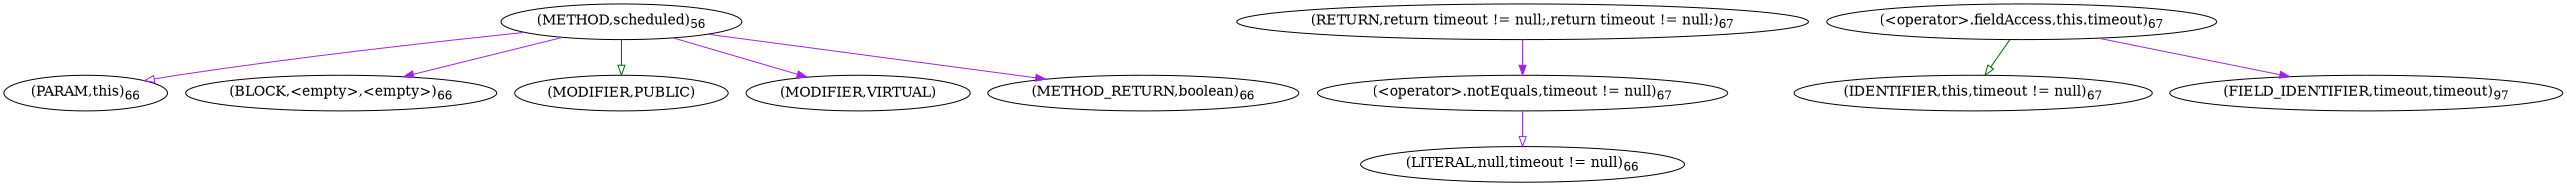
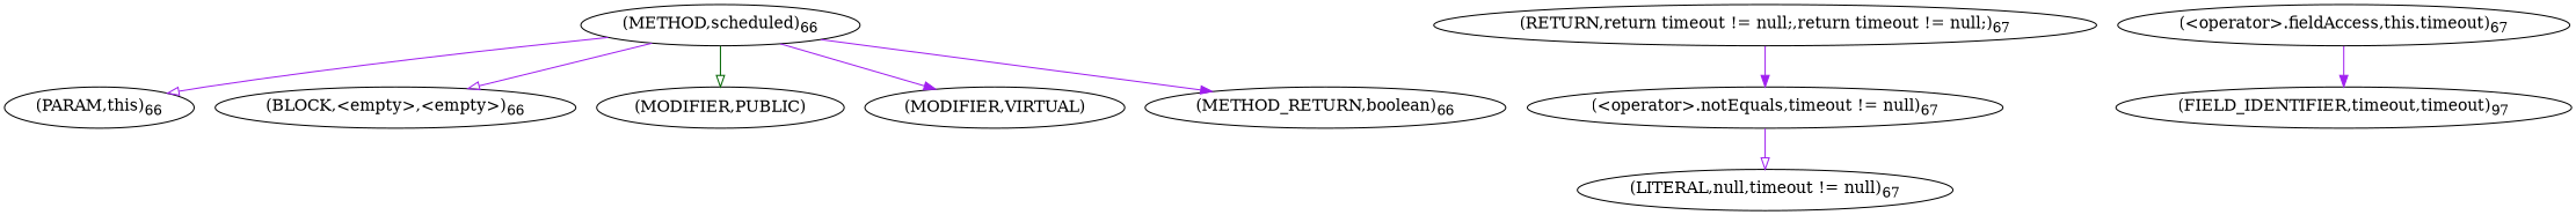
  digraph {
    edge [arrowhead=onormal color=purple]
-   n1 [label=<(METHOD,scheduled)<SUB>56</SUB>>]
+   n1 [label=<(METHOD,scheduled)<SUB>66</SUB>>]
    n2 [label=<(PARAM,this)<SUB>66</SUB>>]
    n3 [label=<(BLOCK,&lt;empty&gt;,&lt;empty&gt;)<SUB>66</SUB>>]
    n4 [label=<(MODIFIER,PUBLIC)>]
    n5 [label=<(MODIFIER,VIRTUAL)>]
    n6 [label=<(METHOD_RETURN,boolean)<SUB>66</SUB>>]
    n7 [label=<(RETURN,return timeout != null;,return timeout != null;)<SUB>67</SUB>>]
    n8 [label=<(&lt;operator&gt;.notEquals,timeout != null)<SUB>67</SUB>>]
-   n9 [label=<(LITERAL,null,timeout != null)<SUB>66</SUB>>]
+   n9 [label=<(LITERAL,null,timeout != null)<SUB>67</SUB>>]
    n10 [label=<(&lt;operator&gt;.fieldAccess,this.timeout)<SUB>67</SUB>>]
-   n11 [label=<(IDENTIFIER,this,timeout != null)<SUB>67</SUB>>]
    n12 [label=<(FIELD_IDENTIFIER,timeout,timeout)<SUB>97</SUB>>]
    n1 -> n2
-   n1 -> n3 [arrowhead=normal]
+   n1 -> n3
    n1 -> n4 [color=darkgreen]
    n1 -> n5 [arrowhead=normal]
    n1 -> n6 [arrowhead=normal]
    n7 -> n8 [arrowhead=normal]
    n8 -> n9
-   n10 -> n11 [color=darkgreen]
    n10 -> n12 [arrowhead=normal]
  }
